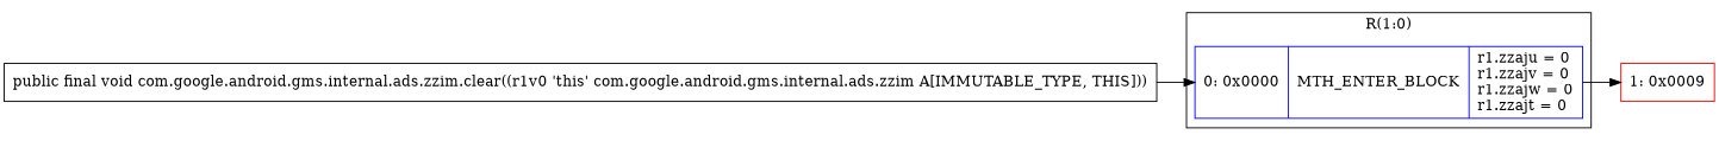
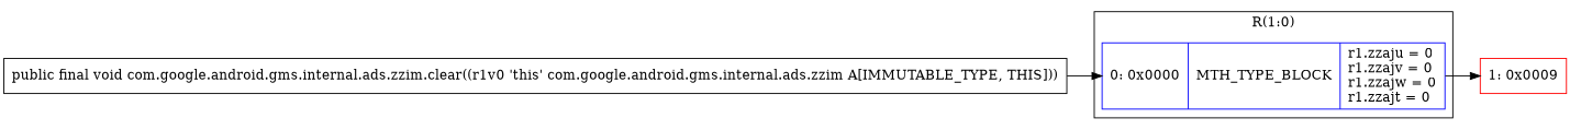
  digraph {
    rankdir=LR
    node [shape=record]
-   n1 [color=blue label="{0\:\ 0x0000|MTH_ENTER_BLOCK\l|r1.zzaju = 0\lr1.zzajv = 0\lr1.zzajw = 0\lr1.zzajt = 0\l}"]
+   n1 [color=blue label="{0\:\ 0x0000|MTH_TYPE_BLOCK\l|r1.zzaju = 0\lr1.zzajv = 0\lr1.zzajw = 0\lr1.zzajt = 0\l}"]
    n2 [color=red label="{1\:\ 0x0009}"]
    n3 [label="{public final void com.google.android.gms.internal.ads.zzim.clear((r1v0 'this' com.google.android.gms.internal.ads.zzim A[IMMUTABLE_TYPE, THIS])) }"]
    subgraph cluster_1 {
      label="R(1:0)"
      n1
    }
    n1 -> n2
    n3 -> n1
  }
